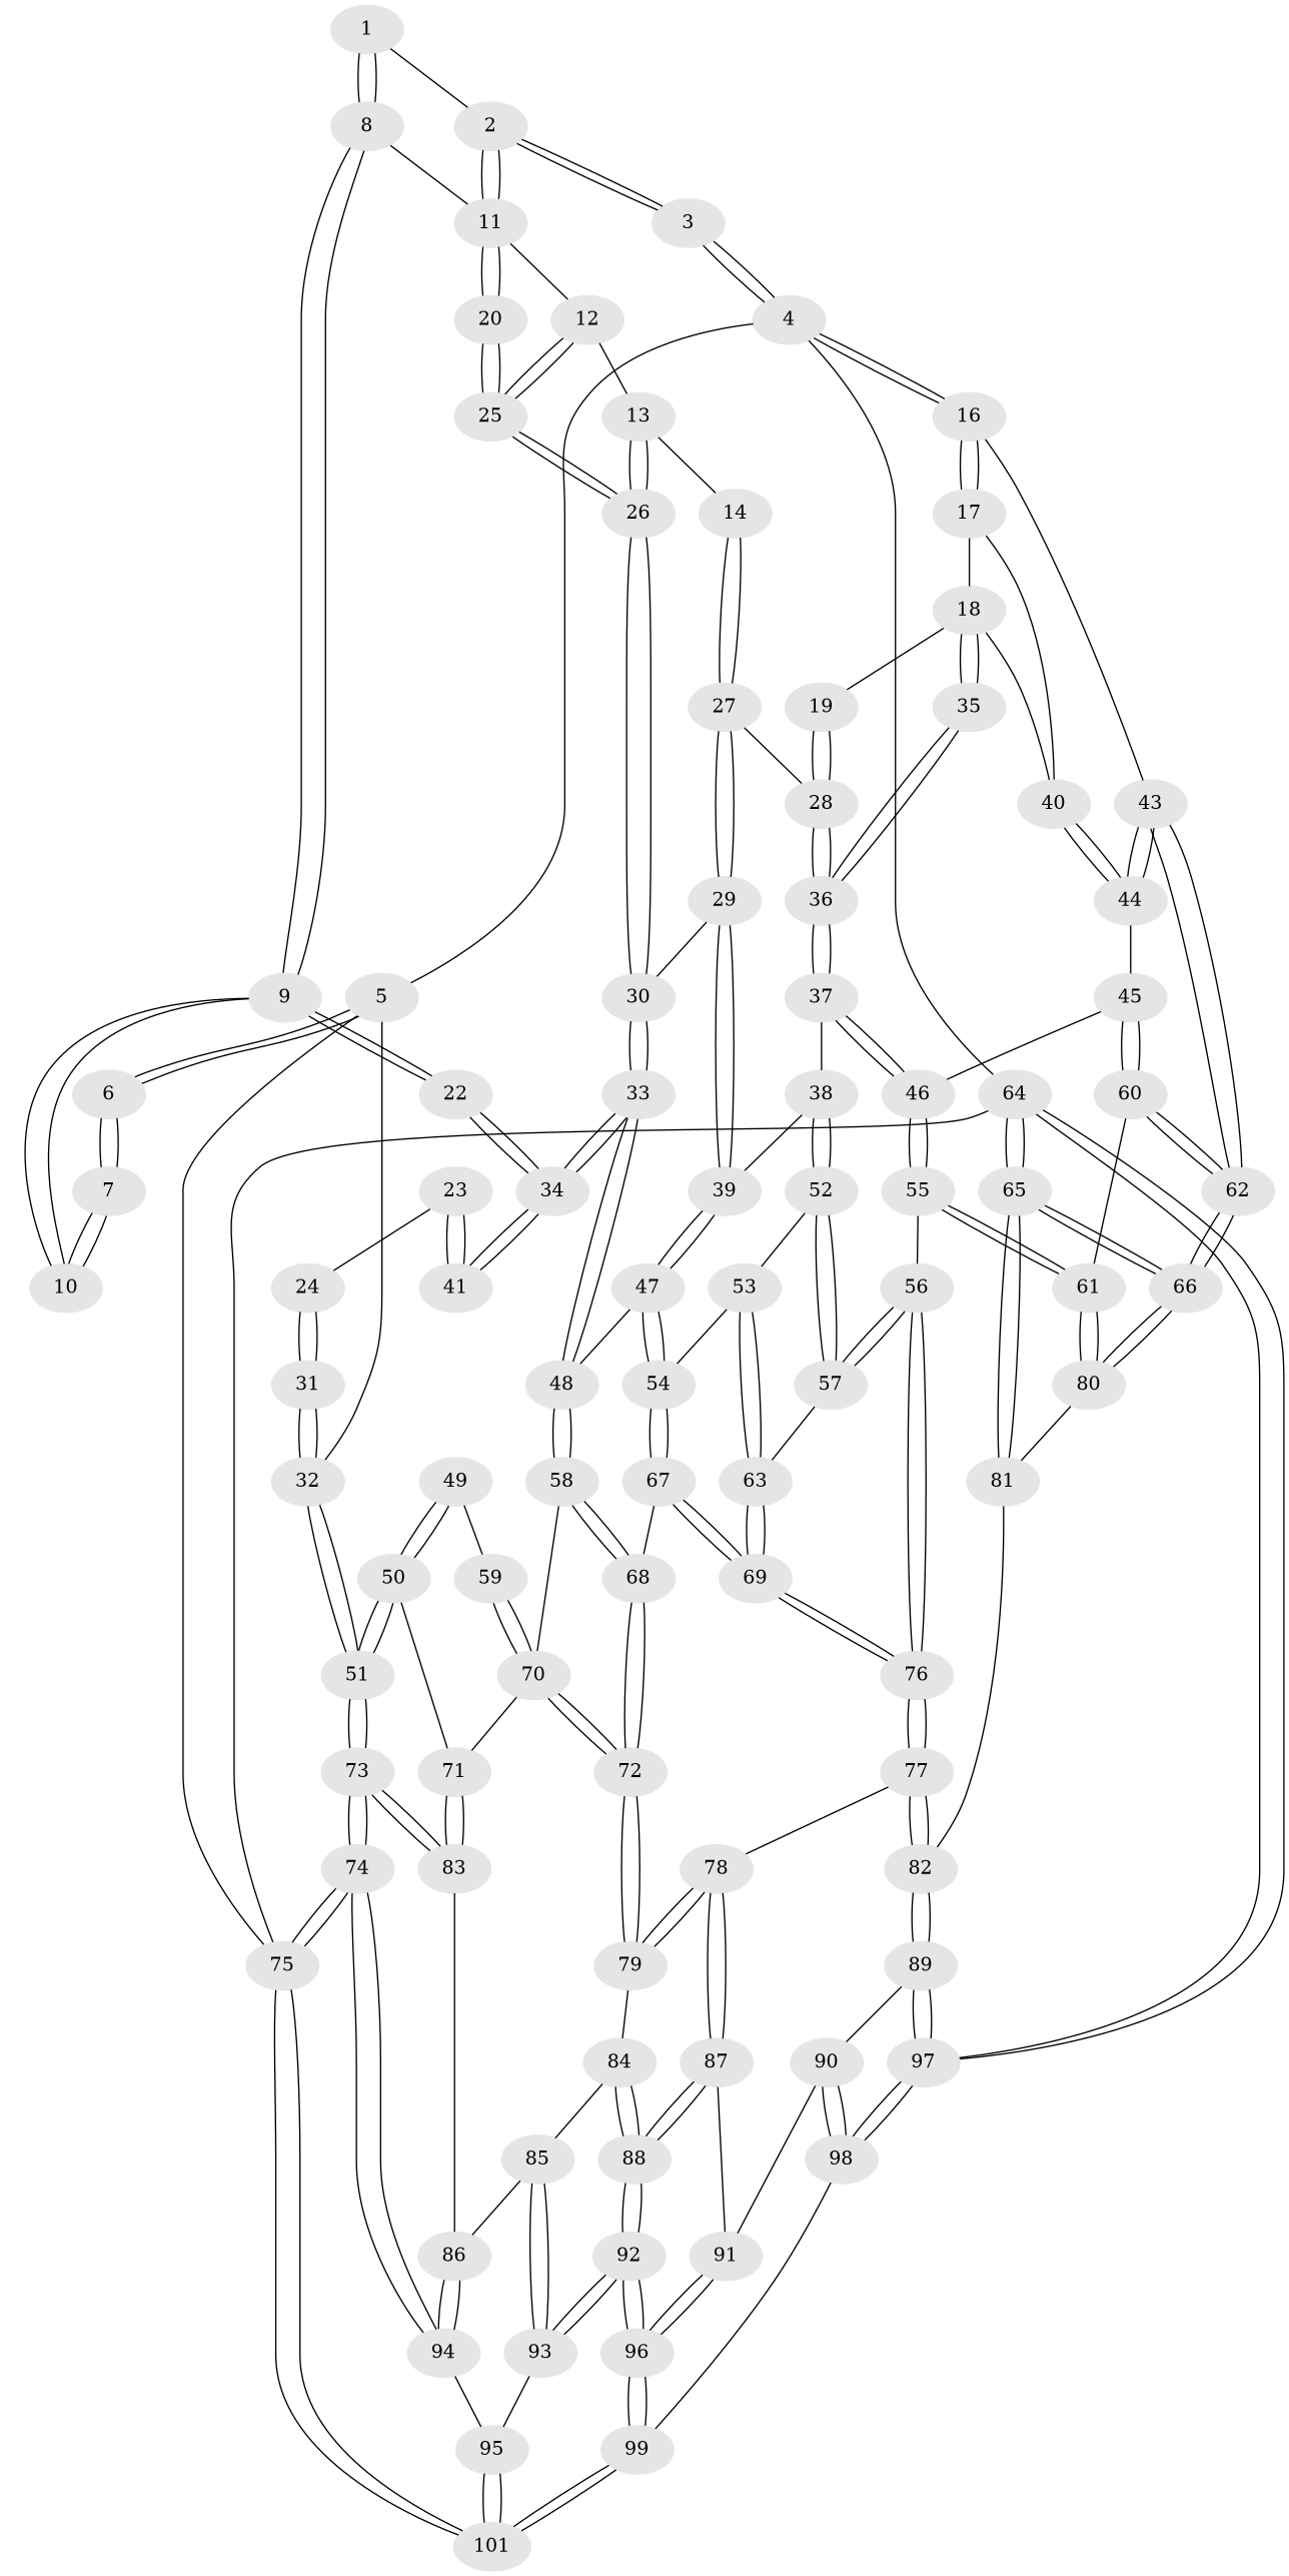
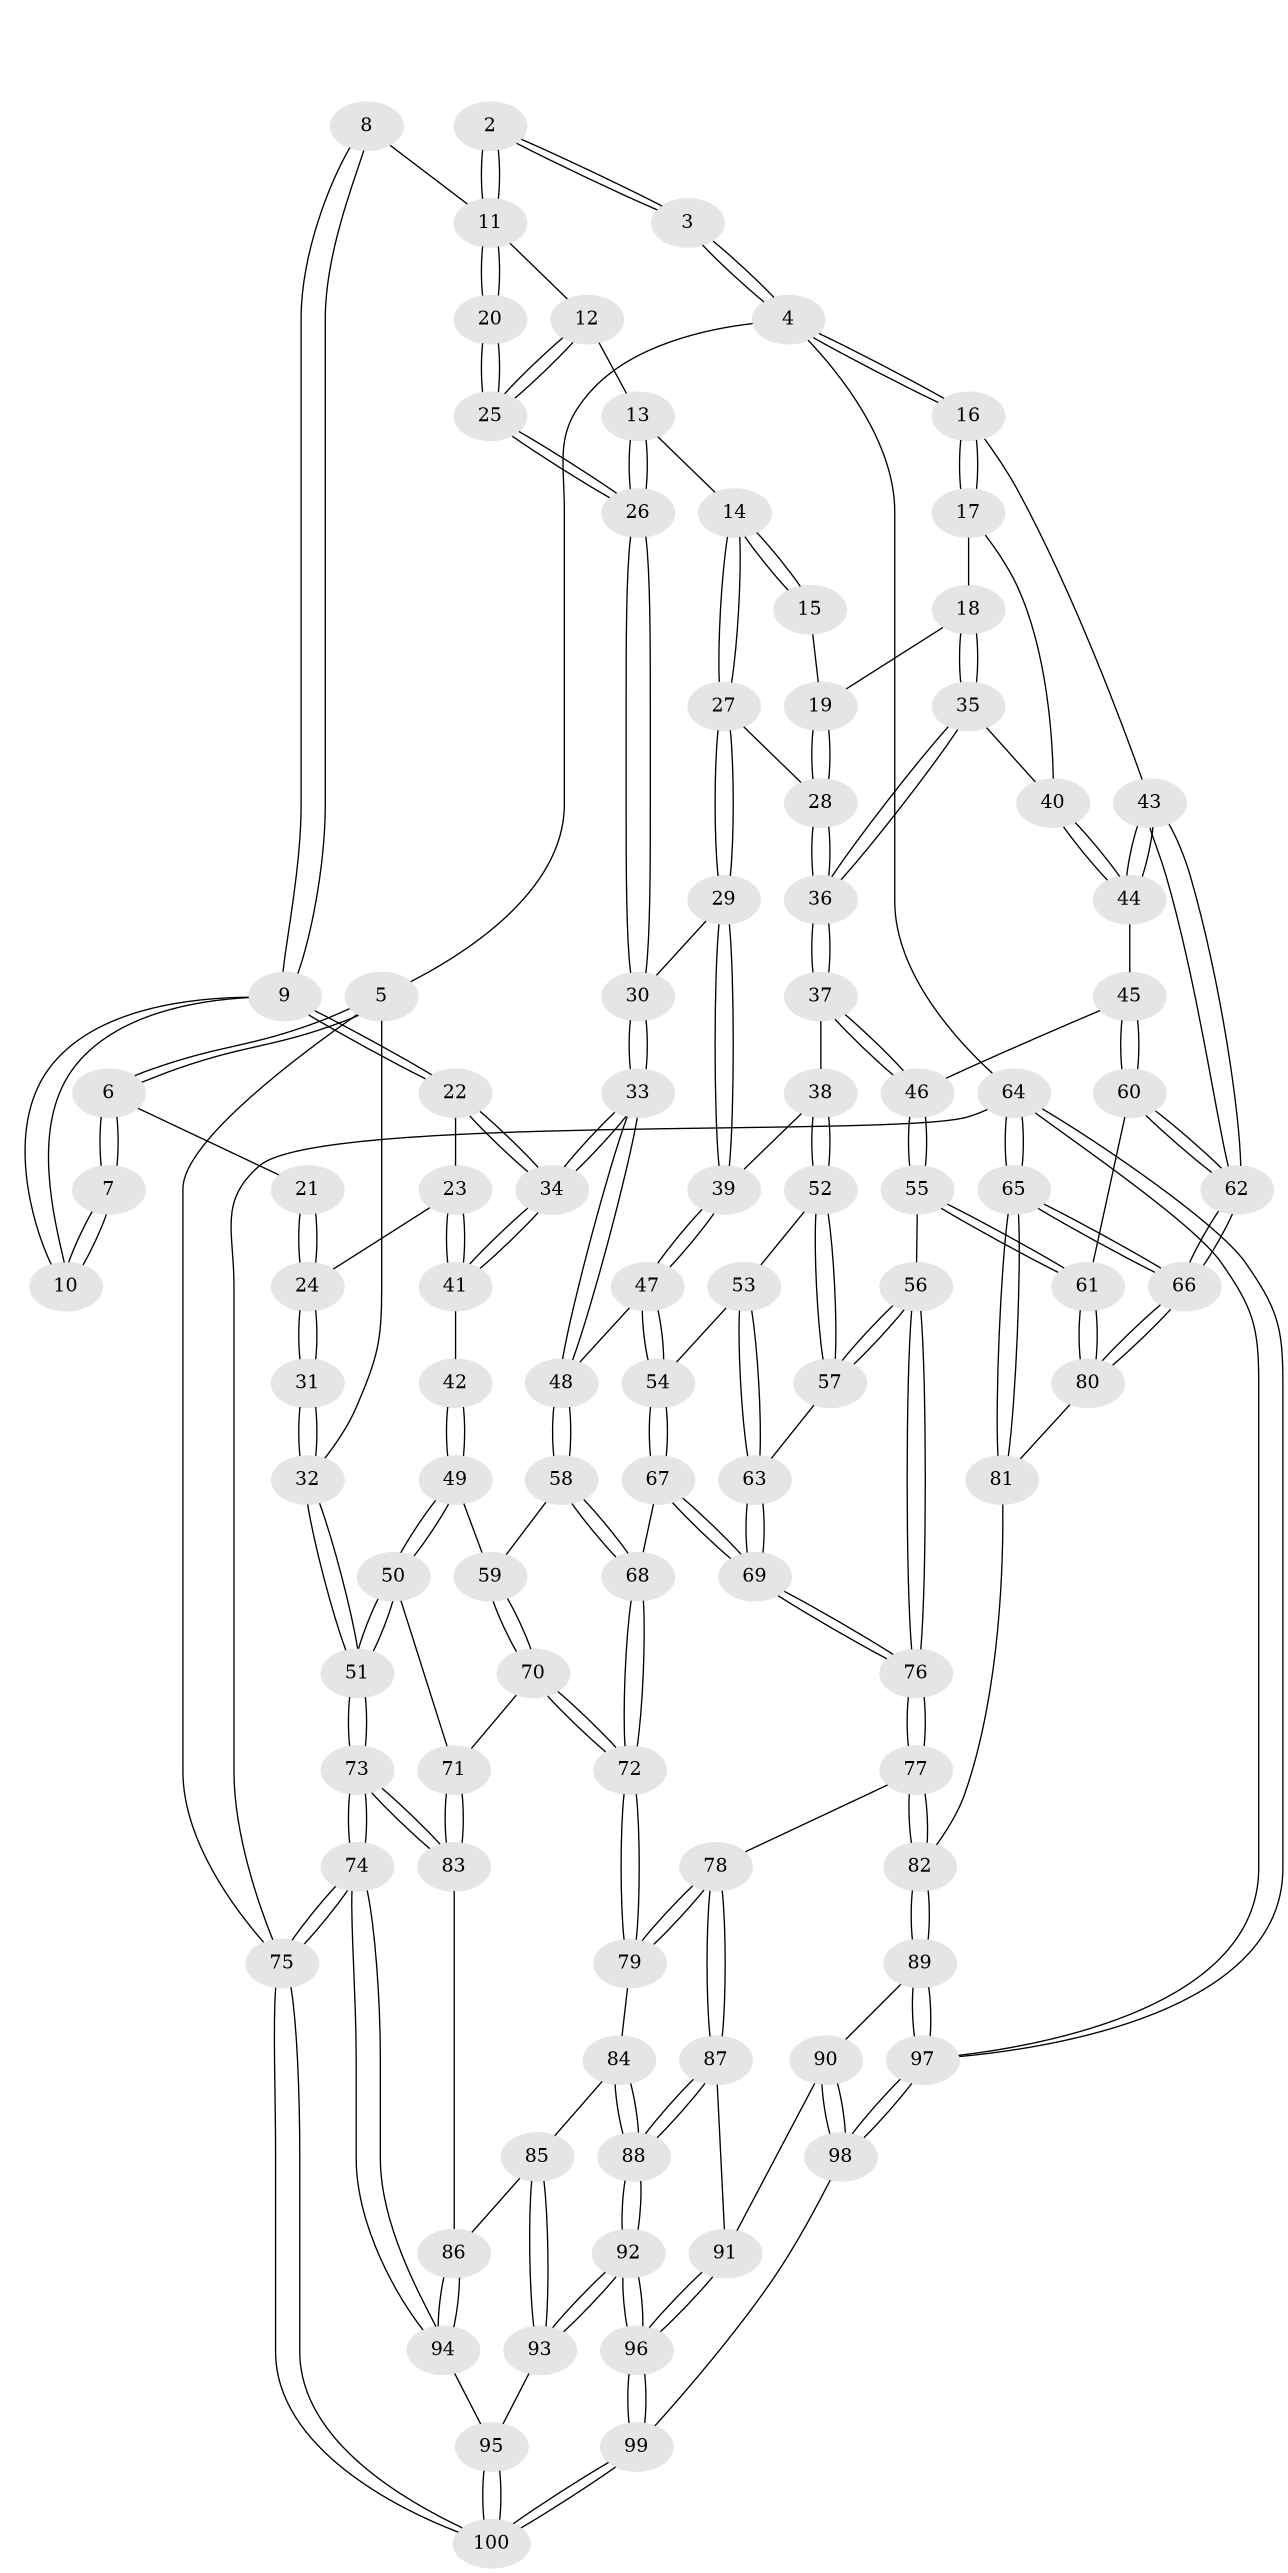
  graph {
    node [color=gray90 style=filled]
-   1
    2
    8
    3
    11
    9
    4
    20
    12
    5
    16
    64
    6
    32
    75
    17
    43
    65
    97
    7
+   21
    51
-   100 [label=101]
+   100
    10
    24
    22
    25
    23
    34
    13
    14
    26
+   15
    27
    30
    19
    28
    29
    18
    40
    44
    62
    35
    36
    31
    41
+   42
    33
    39
    37
    47
    48
    49
    73
    58
    38
    46
    52
    55
    53
    57
    54
    45
    50
    59
    66
    60
    61
    56
    67
    68
    71
    70
    83
    74
    63
    69
    76
    80
    77
    72
    81
    98
    82
    79
    86
    84
    94
    95
    78
    87
    89
    88
    91
    85
    90
    93
    92
    96
    99
-   1 -- 2
-   1 -- 8
-   1 -- 8
    2 -- 3
    2 -- 3
    2 -- 11
    2 -- 11
    8 -- 11
    8 -- 9
    8 -- 9
    3 -- 4
    3 -- 4
    11 -- 20
    11 -- 20
    11 -- 12
    9 -- 10
    9 -- 10
    9 -- 22
    9 -- 22
    4 -- 5
    4 -- 16
    4 -- 16
    4 -- 64
    20 -- 25
    20 -- 25
    12 -- 25
    12 -- 25
    12 -- 13
    5 -- 6
    5 -- 6
    5 -- 32
    5 -- 75
    16 -- 17
    16 -- 17
    16 -- 43
    64 -- 75
    64 -- 65
    64 -- 65
    64 -- 97
    64 -- 97
    6 -- 7
    6 -- 7
+   6 -- 21
    32 -- 51
    32 -- 51
    75 -- 100
    75 -- 100
    17 -- 18
    17 -- 40
    43 -- 44
    43 -- 44
    43 -- 62
    43 -- 62
    65 -- 66
    65 -- 66
    65 -- 81
    65 -- 81
    97 -- 98
    97 -- 98
    7 -- 10
    7 -- 10
+   21 -- 24
+   21 -- 24
    51 -- 73
    51 -- 73
    24 -- 31
    24 -- 31
+   22 -- 23
    22 -- 34
    22 -- 34
    25 -- 26
    25 -- 26
    23 -- 24
    23 -- 41
    23 -- 41
    34 -- 41
    34 -- 41
    13 -- 14
    13 -- 26
    13 -- 26
+   14 -- 15
+   14 -- 15
    14 -- 27
    14 -- 27
    26 -- 30
    26 -- 30
+   15 -- 19
    27 -- 28
    27 -- 29
    27 -- 29
    30 -- 33
    30 -- 33
    19 -- 28
    19 -- 28
    28 -- 36
    28 -- 36
    29 -- 30
    29 -- 39
    29 -- 39
    18 -- 19
    18 -- 35
    18 -- 35
    40 -- 44
    40 -- 44
    44 -- 45
    62 -- 66
    62 -- 66
-   18 -- 40
+   35 -- 40
    35 -- 36
    35 -- 36
    36 -- 37
    36 -- 37
    31 -- 32
    31 -- 32
+   41 -- 42
+   42 -- 49
+   42 -- 49
    33 -- 34
    33 -- 34
    33 -- 48
    33 -- 48
    39 -- 47
    39 -- 47
    37 -- 38
    37 -- 46
    37 -- 46
    47 -- 48
    47 -- 54
    47 -- 54
    48 -- 58
    48 -- 58
    49 -- 50
    49 -- 50
    49 -- 59
    73 -- 83
    73 -- 83
    73 -- 74
    73 -- 74
-   58 -- 70
+   58 -- 59
    58 -- 68
    58 -- 68
    38 -- 39
    38 -- 52
    38 -- 52
    46 -- 55
    46 -- 55
    52 -- 53
    52 -- 57
    52 -- 57
    55 -- 61
    55 -- 61
    55 -- 56
    53 -- 54
    53 -- 63
    53 -- 63
    57 -- 63
    54 -- 67
    54 -- 67
    45 -- 46
    45 -- 60
    45 -- 60
    50 -- 51
    50 -- 51
    50 -- 71
    59 -- 70
    59 -- 70
    66 -- 80
    66 -- 80
    60 -- 62
    60 -- 62
    60 -- 61
    61 -- 80
    61 -- 80
    56 -- 57
    56 -- 57
    56 -- 76
    56 -- 76
    67 -- 68
    67 -- 69
    67 -- 69
    68 -- 72
    68 -- 72
    71 -- 83
    71 -- 83
    70 -- 71
    70 -- 72
    70 -- 72
    83 -- 86
    74 -- 75
    74 -- 75
    74 -- 94
    74 -- 94
    63 -- 69
    63 -- 69
    69 -- 76
    69 -- 76
    76 -- 77
    76 -- 77
    80 -- 81
    77 -- 82
    77 -- 82
    77 -- 78
    72 -- 79
    72 -- 79
    81 -- 82
    98 -- 99
    82 -- 89
    82 -- 89
    79 -- 84
    86 -- 94
    86 -- 94
    84 -- 88
    84 -- 88
    84 -- 85
    94 -- 95
    95 -- 100
    95 -- 100
    78 -- 79
    78 -- 79
    78 -- 87
    78 -- 87
    87 -- 88
    87 -- 88
    87 -- 91
    89 -- 97
    89 -- 97
    89 -- 90
    88 -- 92
    88 -- 92
    91 -- 96
    91 -- 96
    85 -- 86
    85 -- 93
    85 -- 93
    90 -- 98
    90 -- 98
    90 -- 91
    93 -- 95
    92 -- 93
    92 -- 93
    92 -- 96
    92 -- 96
    96 -- 99
    96 -- 99
    99 -- 100
    99 -- 100
  }
